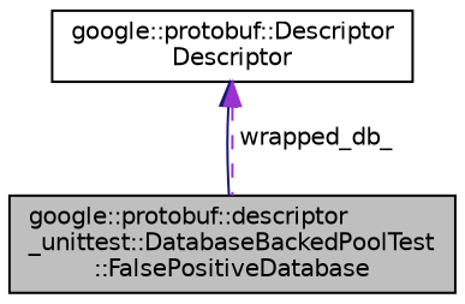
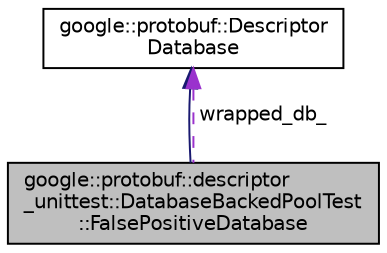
  digraph {
    node [color=black fontname=Helvetica fontsize=10 shape=record style=filled]
    edge [dir=back fontname=Helvetica fontsize=10 labelfontname=Helvetica labelfontsize=10]
    n1 [fillcolor=grey75 fontcolor=black height=0.2 label="google::protobuf::descriptor\l_unittest::DatabaseBackedPoolTest\l::FalsePositiveDatabase" width=0.4]
-   n2 [fillcolor=white height=0.2 label="google::protobuf::Descriptor\lDescriptor" width=0.4]
+   n2 [fillcolor=white height=0.2 label="google::protobuf::Descriptor\lDatabase" width=0.4]
    n2 -> n1 [color=midnightblue style=solid]
    n2 -> n1 [color=darkorchid3 label=" wrapped_db_" style=dashed]
  }
